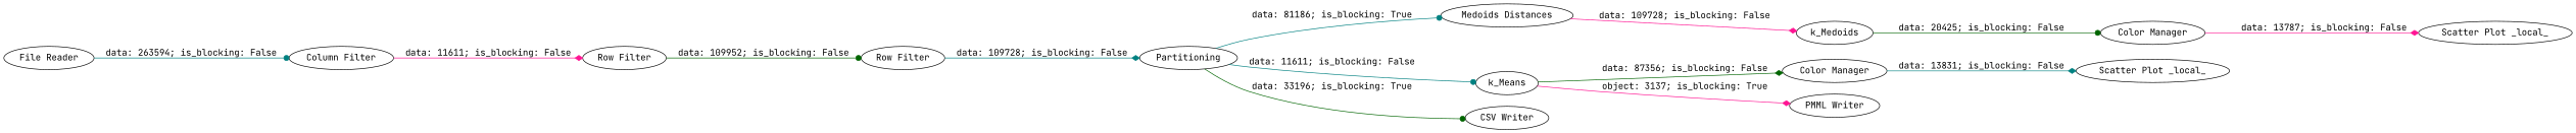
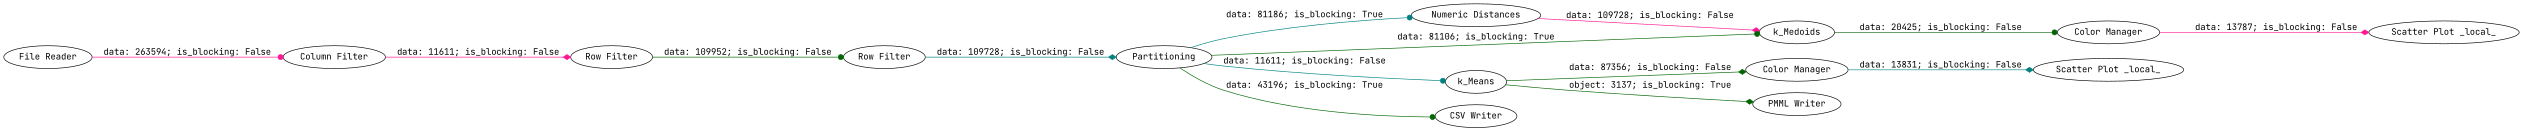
  digraph {
    fontname="JetBrains Mono"
    rankdir=LR
    node [fontname="JetBrains Mono"]
    edge [arrowhead=diamond color=darkgreen fontname="JetBrains Mono"]
    n1 [label="Column Filter"]
    n2 [label="Row Filter"]
    n3 [label="Row Filter"]
    n4 [label="Color Manager"]
    n5 [label="Scatter Plot _local_"]
-   n6 [label="Medoids Distances"]
+   n6 [label="Numeric Distances"]
    n7 [label=k_Medoids]
    n8 [label=k_Means]
    n9 [label="Color Manager"]
    n10 [label="PMML Writer"]
    n11 [label="Scatter Plot _local_"]
    n12 [label="CSV Writer"]
    n13 [label=Partitioning]
    n14 [label="File Reader"]
    n1 -> n2 [color=deeppink label="data: 11611; is_blocking: False"]
    n2 -> n3 [arrowhead=dot label="data: 109952; is_blocking: False"]
    n3 -> n13 [color=teal label="data: 109728; is_blocking: False"]
    n4 -> n5 [color=deeppink label="data: 13787; is_blocking: False"]
    n6 -> n7 [color=deeppink label="data: 109728; is_blocking: False"]
    n7 -> n4 [arrowhead=dot label="data: 20425; is_blocking: False"]
    n8 -> n9 [label="data: 87356; is_blocking: False"]
-   n8 -> n10 [color=deeppink label="object: 3137; is_blocking: True"]
+   n8 -> n10 [label="object: 3137; is_blocking: True"]
    n9 -> n11 [color=teal label="data: 13831; is_blocking: False"]
    n13 -> n6 [arrowhead=dot color=teal label="data: 81186; is_blocking: True"]
+   n13 -> n7 [arrowhead=dot label="data: 81106; is_blocking: True"]
    n13 -> n8 [arrowhead=dot color=teal label="data: 11611; is_blocking: False"]
-   n13 -> n12 [arrowhead=dot label="data: 33196; is_blocking: True"]
-   n14 -> n1 [arrowhead=dot color=teal label="data: 263594; is_blocking: False"]
+   n13 -> n12 [arrowhead=dot label="data: 43196; is_blocking: True"]
+   n14 -> n1 [arrowhead=dot color=deeppink label="data: 263594; is_blocking: False"]
  }
